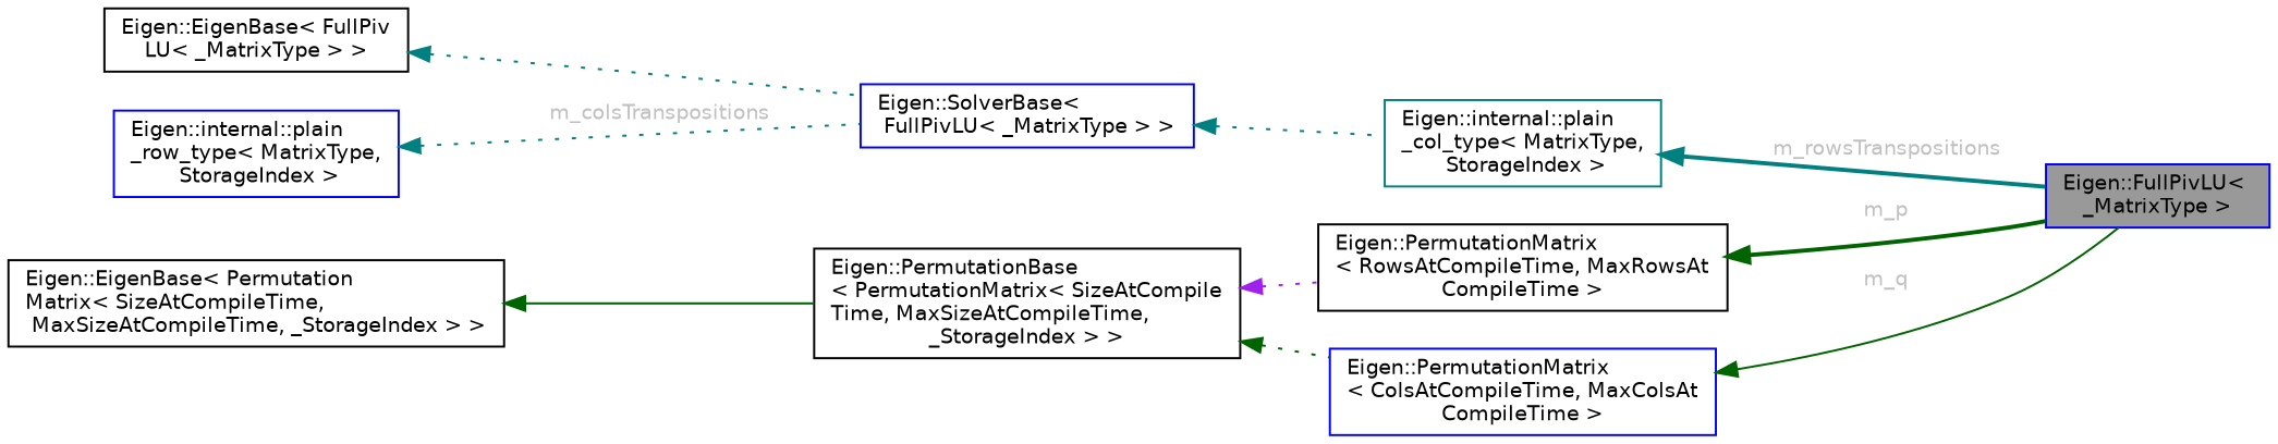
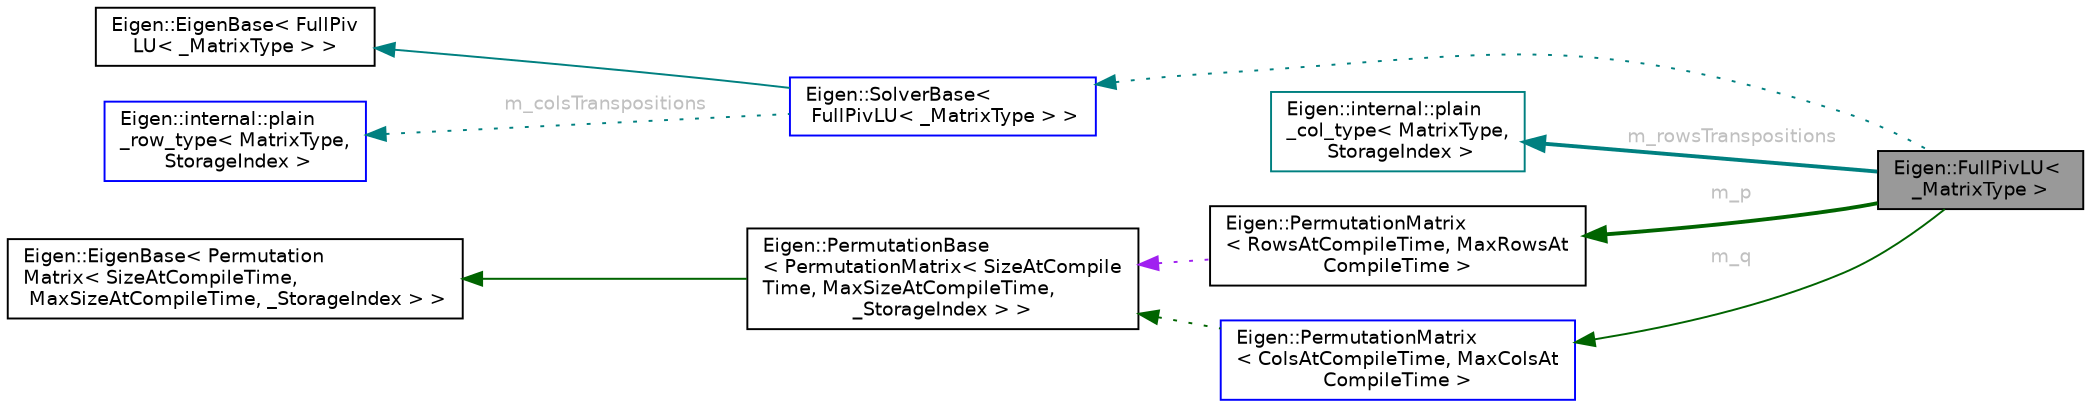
  digraph {
    rankdir=LR
    node [color=black fillcolor=white fontname=Helvetica fontsize=10 shape=box style=filled]
    edge [color=teal dir=back fontname=Helvetica fontsize=10 labelfontname=Helvetica labelfontsize=10 style=dotted]
-   n1 [color=blue fillcolor=grey60 fontcolor=black height=0.2 label="Eigen::FullPivLU\< \l_MatrixType \>" width=0.4]
+   n1 [fillcolor=grey60 fontcolor=black height=0.2 label="Eigen::FullPivLU\< \l_MatrixType \>" width=0.4]
    n2 [color=blue height=0.2 label="Eigen::SolverBase\<\l FullPivLU\< _MatrixType \> \>" width=0.4]
    n3 [height=0.2 label="Eigen::EigenBase\< FullPiv\lLU\< _MatrixType \> \>" width=0.4]
    n4 [height=0.2 label="Eigen::PermutationMatrix\l\< RowsAtCompileTime, MaxRowsAt\lCompileTime \>" width=0.4]
    n5 [height=0.2 label="Eigen::PermutationBase\l\< PermutationMatrix\< SizeAtCompile\lTime, MaxSizeAtCompileTime, \l_StorageIndex \> \>" width=0.4]
    n6 [color=blue height=0.2 label="Eigen::PermutationMatrix\l\< ColsAtCompileTime, MaxColsAt\lCompileTime \>" width=0.4]
    n7 [height=0.2 label="Eigen::EigenBase\< Permutation\lMatrix\< SizeAtCompileTime,\l MaxSizeAtCompileTime, _StorageIndex \> \>" width=0.4]
    n8 [color=teal height=0.2 label="Eigen::internal::plain\l_col_type\< MatrixType,\l StorageIndex \>" width=0.4]
    n9 [color=blue height=0.2 label="Eigen::internal::plain\l_row_type\< MatrixType,\l StorageIndex \>" width=0.4]
-   n2 -> n8
-   n3 -> n2
+   n2 -> n1
+   n3 -> n2 [style=solid]
    n4 -> n1 [color=darkgreen fontcolor=grey label=<<TABLE CELLBORDER="0" BORDER="0"><TR><TD VALIGN="top" ALIGN="LEFT" CELLPADDING="1" CELLSPACING="0">m_p</TD></TR> </TABLE>> style=bold]
    n5 -> n4 [color=purple]
    n5 -> n6 [color=darkgreen]
    n6 -> n1 [color=darkgreen fontcolor=grey label=<<TABLE CELLBORDER="0" BORDER="0"><TR><TD VALIGN="top" ALIGN="LEFT" CELLPADDING="1" CELLSPACING="0">m_q</TD></TR> </TABLE>> style=solid]
    n7 -> n5 [color=darkgreen style=solid]
    n8 -> n1 [fontcolor=grey label=<<TABLE CELLBORDER="0" BORDER="0"><TR><TD VALIGN="top" ALIGN="LEFT" CELLPADDING="1" CELLSPACING="0">m_rowsTranspositions</TD></TR> </TABLE>> style=bold]
    n9 -> n2 [fontcolor=grey label=<<TABLE CELLBORDER="0" BORDER="0"><TR><TD VALIGN="top" ALIGN="LEFT" CELLPADDING="1" CELLSPACING="0">m_colsTranspositions</TD></TR> </TABLE>>]
  }
